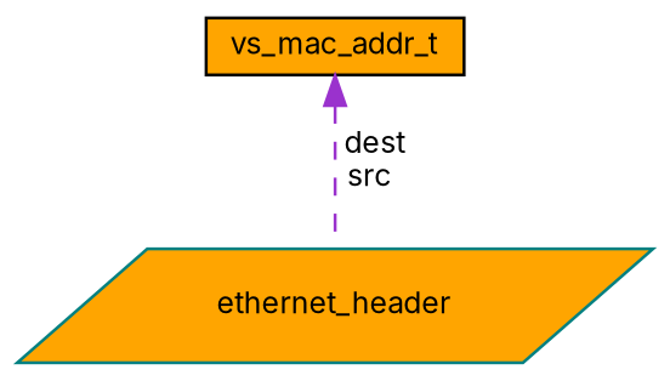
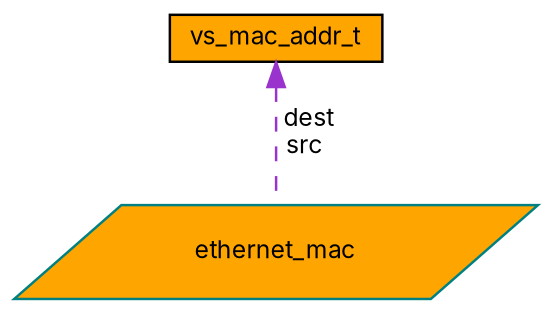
  digraph {
    fontname=Inter
    node [fillcolor=orange fontname=Inter fontsize=10 style=filled]
-   n1 [color=teal fontcolor=black height=0.2 label=ethernet_header shape=parallelogram width=0.4]
+   n1 [color=teal fontcolor=black height=0.2 label=ethernet_mac shape=parallelogram width=0.4]
    n2 [color=black height=0.2 label=vs_mac_addr_t shape=box width=0.4]
    n2 -> n1 [color=darkorchid3 dir=back fontname=Inter fontsize=10 label=" dest\nsrc" labelfontname=Helvetica labelfontsize=10 style=dashed]
  }
